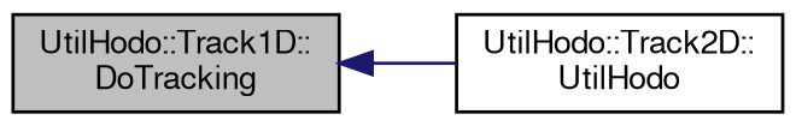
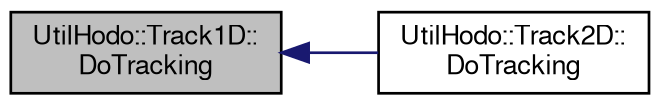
  digraph {
    rankdir=LR
    node [color=black fontname=FreeSans fontsize=10 shape=record]
    n1 [fillcolor=grey75 fontcolor=black height=0.2 label="UtilHodo::Track1D::\lDoTracking" style=filled width=0.4]
-   n2 [height=0.2 label="UtilHodo::Track2D::\lUtilHodo" width=0.4]
+   n2 [height=0.2 label="UtilHodo::Track2D::\lDoTracking" width=0.4]
    n1 -> n2 [color=midnightblue dir=back fontname=FreeSans fontsize=10 labelfontname=FreeSans labelfontsize=10 style=solid]
  }
